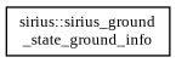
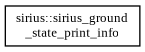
  digraph {
    rankdir=LR
    fontname="Liberation Serif"
-   n1 [color=black fillcolor=white fontname="Liberation Serif" fontsize=10 height=0.2 label="sirius::sirius_ground\l_state_ground_info" shape=record style=filled width=0.4]
+   n1 [color=black fillcolor=white fontname="Liberation Serif" fontsize=10 height=0.2 label="sirius::sirius_ground\l_state_print_info" shape=record style=filled width=0.4]
  }
